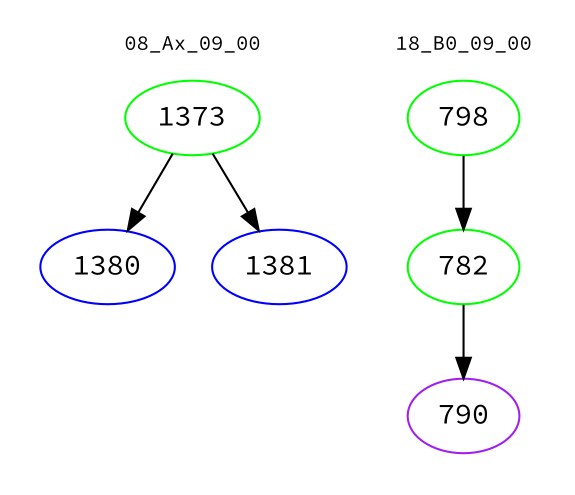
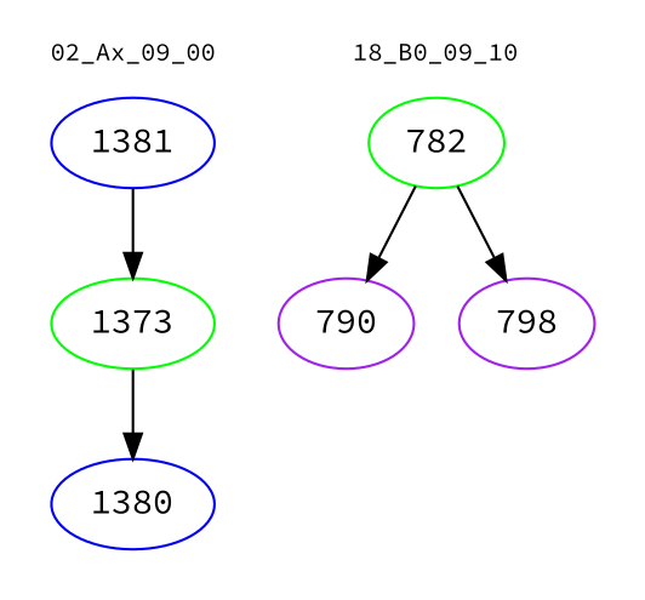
  digraph {
    fontname="Source Code Pro"
    node [color=blue fontname="Source Code Pro"]
    edge [color=black fontname="Source Code Pro"]
    n1 [label=1380]
    n2 [color=green label=1373]
    n3 [label=1381]
    n4 [color=purple label=790]
    n5 [color=green label=782]
-   n6 [color=green label=798]
+   n6 [color=purple label=798]
    subgraph cluster_1 {
      color=white
      fontsize=10
-     label="08_Ax_09_00"
+     label="02_Ax_09_00"
      n1
      n2
      n3
    }
    subgraph cluster_2 {
      color=white
      fontsize=10
-     label="18_B0_09_00"
+     label="18_B0_09_10"
      n4
      n5
      n6
    }
    n2 -> n1
-   n2 -> n3
+   n3 -> n2
    n5 -> n4
-   n6 -> n5
+   n5 -> n6
  }
